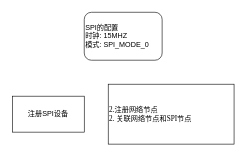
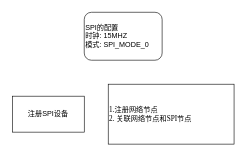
  <mxCell id="0" />
  <mxCell id="1" parent="0" />
  <mxCell id="2" value="注册SPI设备" style="rounded=0;whiteSpace=wrap;html=1;" parent="1" vertex="1"><mxGeometry x="20" y="160" width="120" height="60" as="geometry" /></mxCell>
- <mxCell id="3" value="2.注册网络节点&lt;br&gt;2. 关联网络节点和SPI节点&lt;br&gt;" style="rounded=0;whiteSpace=wrap;html=1;align=left;fontFamily=Tahoma;" vertex="1" parent="1"><mxGeometry x="180" y="140" width="210" height="100" as="geometry" /></mxCell>
+ <mxCell id="3" value="1.注册网络节点&lt;br&gt;2. 关联网络节点和SPI节点&lt;br&gt;" style="rounded=0;whiteSpace=wrap;html=1;align=left;fontFamily=Tahoma;" vertex="1" parent="1"><mxGeometry x="180" y="140" width="210" height="100" as="geometry" /></mxCell>
  <mxCell id="4" value="SPI的配置&lt;br&gt;时钟: 15MHZ&lt;br&gt;模式: SPI_MODE_0" style="rounded=1;whiteSpace=wrap;html=1;align=left;" vertex="1" parent="1"><mxGeometry x="140" y="20" width="130" height="80" as="geometry" /></mxCell>
